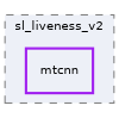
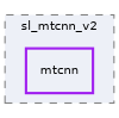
  digraph {
    compound=true
    rankdir=LR
    fontname="DejaVu Sans"
    n1 [color=purple fillcolor="#edf0f7" fontname="DejaVu Sans" fontsize=10 label=mtcnn shape=box style="filled,bold,"]
    subgraph cluster_1 {
      bgcolor="#edf0f7"
      fontsize=10
-     label=sl_liveness_v2
+     label=sl_mtcnn_v2
      pencolor=grey50
      style="filled,dashed,"
      n1
    }
  }
